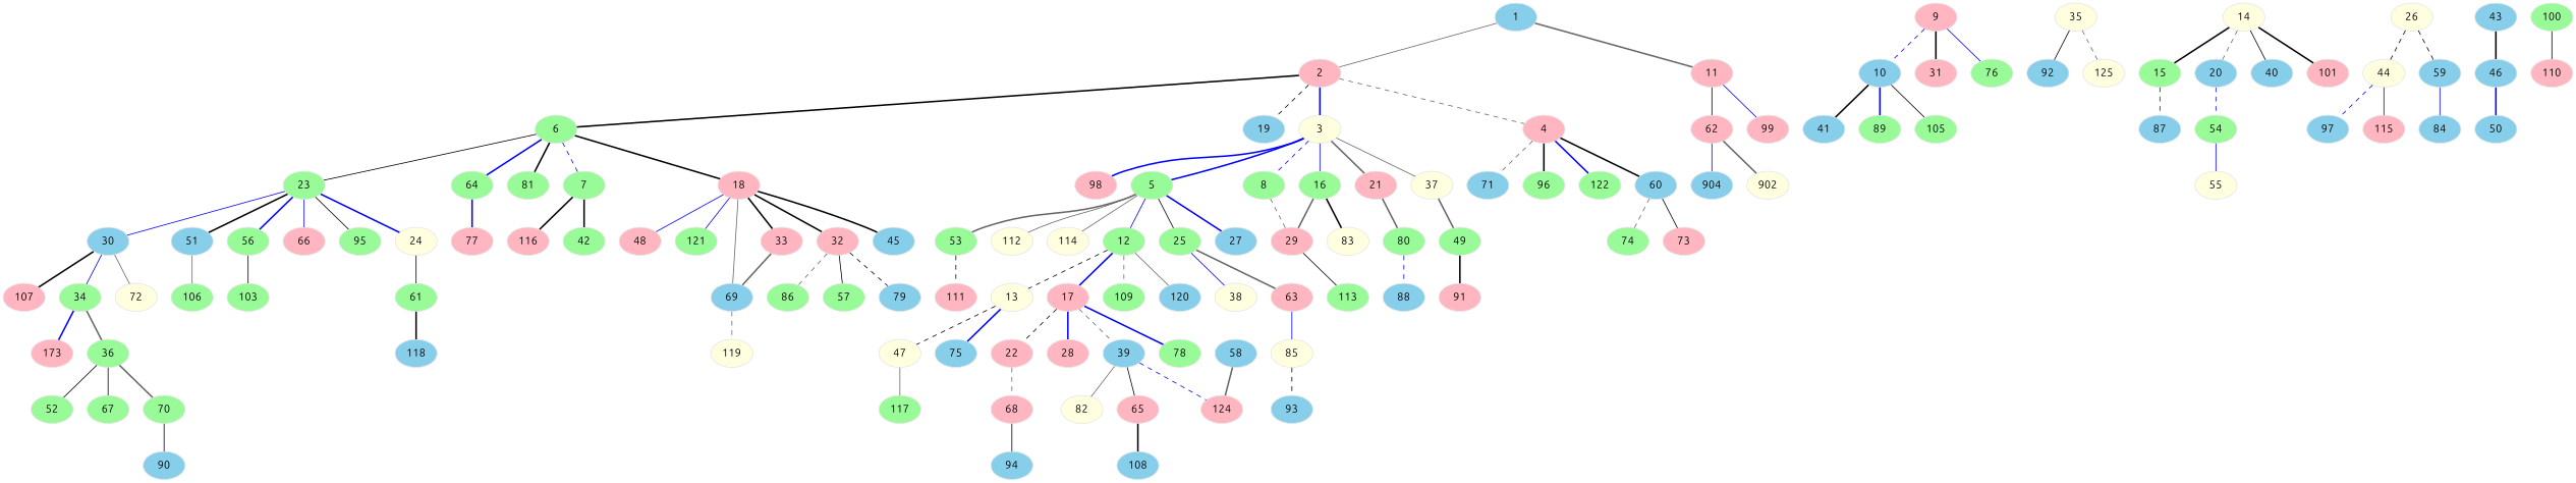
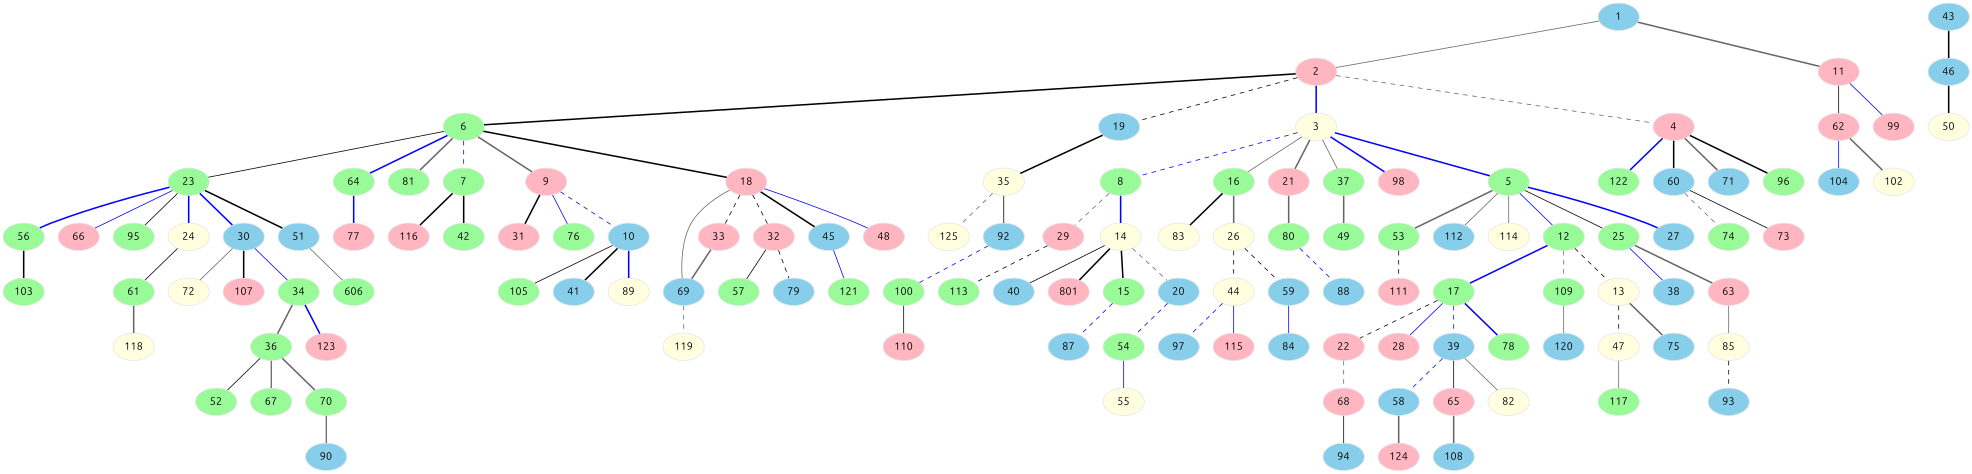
  graph {
    fontname=Ubuntu
    node [color=gray90 fillcolor=palegreen fontname=Ubuntu style=filled]
    edge [color=black fontname=Ubuntu style=bold]
    1 [fillcolor=skyblue]
    2 [fillcolor=lightpink]
    11 [fillcolor=lightpink]
    3 [fillcolor=lightyellow]
    4 [fillcolor=lightpink]
    6
    19 [fillcolor=skyblue]
    62 [fillcolor=lightpink]
    99 [fillcolor=lightpink]
    5
    8
    16
    21 [fillcolor=lightpink]
-   37 [fillcolor=lightyellow]
+   37
    98 [fillcolor=lightpink]
    60 [fillcolor=skyblue]
    71 [fillcolor=skyblue]
    96
    122
    7
    9 [fillcolor=lightpink]
    18 [fillcolor=lightpink]
    23
    64
    81
    35 [fillcolor=lightyellow]
    12
    25
    27 [fillcolor=skyblue]
    53
-   112 [fillcolor=lightyellow]
+   112 [fillcolor=skyblue]
    114 [fillcolor=lightyellow]
    14 [fillcolor=lightyellow]
    29 [fillcolor=lightpink]
    26 [fillcolor=lightyellow]
    83 [fillcolor=lightyellow]
    80
    49
    73 [fillcolor=lightpink]
    74
    13 [fillcolor=lightyellow]
-   17 [fillcolor=lightpink]
+   17
    109
    120 [fillcolor=skyblue]
-   38 [fillcolor=lightyellow]
+   38 [fillcolor=skyblue]
    63 [fillcolor=lightpink]
    111 [fillcolor=lightpink]
    42
    116 [fillcolor=lightpink]
    10 [fillcolor=skyblue]
    31 [fillcolor=lightpink]
    76
    32 [fillcolor=lightpink]
    33 [fillcolor=lightpink]
    45 [fillcolor=skyblue]
    48 [fillcolor=lightpink]
    121
    69 [fillcolor=skyblue]
    24 [fillcolor=lightyellow]
    30 [fillcolor=skyblue]
    51 [fillcolor=skyblue]
    56
    66 [fillcolor=lightpink]
    95
    77 [fillcolor=lightpink]
    15
    20 [fillcolor=skyblue]
    40 [fillcolor=skyblue]
-   101 [fillcolor=lightpink]
+   101 [fillcolor=lightpink label=801]
    113
    41 [fillcolor=skyblue]
-   89
+   89 [fillcolor=lightyellow]
    105
-   102 [fillcolor=lightyellow label=902]
-   104 [fillcolor=skyblue label=904]
+   102 [fillcolor=lightyellow]
+   104 [fillcolor=skyblue]
    47 [fillcolor=lightyellow]
    75 [fillcolor=skyblue]
    22 [fillcolor=lightpink]
    28 [fillcolor=lightpink]
    39 [fillcolor=skyblue]
    78
    117
    87 [fillcolor=skyblue]
    54
    44 [fillcolor=lightyellow]
    59 [fillcolor=skyblue]
    68 [fillcolor=lightpink]
    58 [fillcolor=skyblue]
    65 [fillcolor=lightpink]
    82 [fillcolor=lightyellow]
    57
    79 [fillcolor=skyblue]
-   86
    43 [fillcolor=skyblue]
    46 [fillcolor=skyblue]
    92 [fillcolor=skyblue]
    125 [fillcolor=lightyellow]
    55 [fillcolor=lightyellow]
    88 [fillcolor=skyblue]
    94 [fillcolor=skyblue]
    61
    34
    72 [fillcolor=lightyellow]
    107 [fillcolor=lightpink]
-   106
+   106 [label=606]
    103
-   118 [fillcolor=skyblue]
+   118 [fillcolor=lightyellow]
    85 [fillcolor=lightyellow]
    97 [fillcolor=skyblue]
    115 [fillcolor=lightpink]
    84 [fillcolor=skyblue]
    36
-   123 [fillcolor=lightpink label=173]
+   123 [fillcolor=lightpink]
    119 [fillcolor=lightyellow]
    52
    67
    70
    100
    90 [fillcolor=skyblue]
-   91 [fillcolor=lightpink]
    124 [fillcolor=lightpink]
    108 [fillcolor=skyblue]
-   50 [fillcolor=skyblue]
+   50 [fillcolor=lightyellow]
    93 [fillcolor=skyblue]
    110 [fillcolor=lightpink]
    1 -- 2 [color=gray40 style=solid]
    1 -- 11 [color=gray40]
    2 -- 3 [color=blue]
    2 -- 4 [color=gray40 style=dashed]
    2 -- 6
    2 -- 19 [style=dashed]
    11 -- 62 [style=solid]
    11 -- 99 [color=blue style=solid]
    3 -- 5 [color=blue]
    3 -- 8 [color=blue style=dashed]
-   3 -- 16 [color=blue style=solid]
+   3 -- 16 [color=gray40 style=solid]
    3 -- 21 [color=gray40]
    3 -- 37 [color=gray40 style=solid]
    3 -- 98 [color=blue]
    4 -- 60
-   4 -- 71 [color=gray40 style=dashed]
+   4 -- 71 [color=gray40]
    4 -- 96
    4 -- 122 [color=blue]
    6 -- 7 [color=blue style=dashed]
+   6 -- 9 [color=gray40]
    6 -- 18
    6 -- 23 [style=solid]
    6 -- 64 [color=blue]
-   6 -- 81
+   6 -- 81 [color=gray40]
+   19 -- 35
    62 -- 102 [color=gray40]
    62 -- 104 [color=blue style=solid]
    5 -- 12 [color=blue style=solid]
    5 -- 25 [style=solid]
    5 -- 27 [color=blue]
    5 -- 53 [color=gray40]
    5 -- 112 [color=gray40 style=solid]
    5 -- 114 [color=gray40 style=solid]
+   8 -- 14 [color=blue]
    8 -- 29 [color=gray40 style=dashed]
-   16 -- 29 [color=gray40]
+   16 -- 26 [color=gray40]
    16 -- 83
    21 -- 80 [color=gray40]
    37 -- 49 [color=gray40]
    60 -- 73 [style=solid]
    60 -- 74 [color=gray40 style=dashed]
    7 -- 42
    7 -- 116
    9 -- 10 [color=blue style=dashed]
    9 -- 31
    9 -- 76 [color=blue style=solid]
-   18 -- 32
-   18 -- 33
+   18 -- 32 [style=dashed]
+   18 -- 33 [style=dashed]
    18 -- 45
    18 -- 48 [color=blue style=solid]
-   18 -- 121 [color=blue style=solid]
+   45 -- 121 [color=blue style=solid]
    18 -- 69 [color=gray40 style=solid]
    23 -- 24 [color=blue]
-   23 -- 30 [color=blue style=solid]
+   23 -- 30 [color=blue]
    23 -- 51
    23 -- 56 [color=blue]
    23 -- 66 [color=blue style=solid]
    23 -- 95 [style=solid]
    64 -- 77 [color=blue]
    35 -- 92 [style=solid]
    35 -- 125 [color=gray40 style=dashed]
    12 -- 13 [style=dashed]
    12 -- 17 [color=blue]
    12 -- 109 [color=gray40 style=dashed]
-   12 -- 120 [color=gray40 style=solid]
+   109 -- 120 [color=gray40 style=solid]
    25 -- 38 [color=blue style=solid]
    25 -- 63 [color=gray40]
    53 -- 111 [style=dashed]
    14 -- 15
    14 -- 20 [color=gray40 style=dashed]
    14 -- 40 [style=solid]
    14 -- 101
-   29 -- 113 [style=solid]
+   29 -- 113 [style=dashed]
    26 -- 44 [style=dashed]
    26 -- 59 [style=dashed]
    80 -- 88 [color=blue style=dashed]
-   49 -- 91
    13 -- 47 [style=dashed]
-   13 -- 75 [color=blue]
+   13 -- 75 [color=gray40]
    17 -- 22 [style=dashed]
-   17 -- 28 [color=blue]
-   17 -- 39 [color=gray40 style=dashed]
+   17 -- 28 [color=blue style=solid]
+   17 -- 39 [color=blue style=dashed]
    17 -- 78 [color=blue]
-   63 -- 85 [color=blue style=solid]
+   63 -- 85 [color=gray40 style=solid]
    10 -- 41
    10 -- 89 [color=blue]
    10 -- 105 [style=solid]
    32 -- 57 [style=solid]
    32 -- 79 [style=dashed]
-   32 -- 86 [color=gray40 style=dashed]
    33 -- 69 [color=gray40]
    69 -- 119 [color=gray40 style=dashed]
    24 -- 61 [style=solid]
    30 -- 34 [color=blue style=solid]
    30 -- 72 [color=gray40 style=solid]
    30 -- 107
    51 -- 106 [color=gray40 style=solid]
-   56 -- 103 [style=solid]
+   56 -- 103
    15 -- 87 [color=blue style=dashed]
    20 -- 54 [color=blue style=dashed]
    47 -- 117 [color=gray40 style=solid]
    22 -- 68 [color=gray40 style=dashed]
-   39 -- 124 [color=blue style=dashed]
+   39 -- 58 [color=blue style=dashed]
    39 -- 65 [style=solid]
    39 -- 82 [color=gray40 style=solid]
    54 -- 55 [color=blue style=solid]
    44 -- 97 [color=blue style=dashed]
    44 -- 115 [color=blue style=solid]
    59 -- 84 [color=blue style=solid]
    68 -- 94 [style=solid]
    58 -- 124 [color=gray40]
-   65 -- 108
+   65 -- 108 [color=gray40]
    43 -- 46
-   46 -- 50 [color=blue]
-   61 -- 118
+   46 -- 50
+   92 -- 100 [color=blue style=dashed]
+   61 -- 118 [color=gray40]
    34 -- 36 [color=gray40]
    34 -- 123 [color=blue]
    85 -- 93 [style=dashed]
    36 -- 52 [style=solid]
    36 -- 67 [style=solid]
    36 -- 70 [color=gray40]
    70 -- 90 [style=solid]
    100 -- 110 [style=solid]
  }
